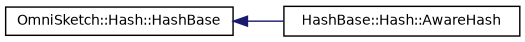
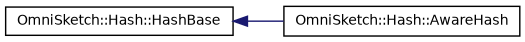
  digraph {
    rankdir=LR
    node [color=black fillcolor=white fontname=Helvetica fontsize=10 shape=record style=filled]
    n1 [height=0.2 label="OmniSketch::Hash::HashBase" width=0.4]
-   n2 [height=0.2 label="HashBase::Hash::AwareHash" width=0.4]
+   n2 [height=0.2 label="OmniSketch::Hash::AwareHash" width=0.4]
    n1 -> n2 [color=midnightblue dir=back fontname=Helvetica fontsize=10 labelfontname=Helvetica labelfontsize=10 style=solid]
  }
